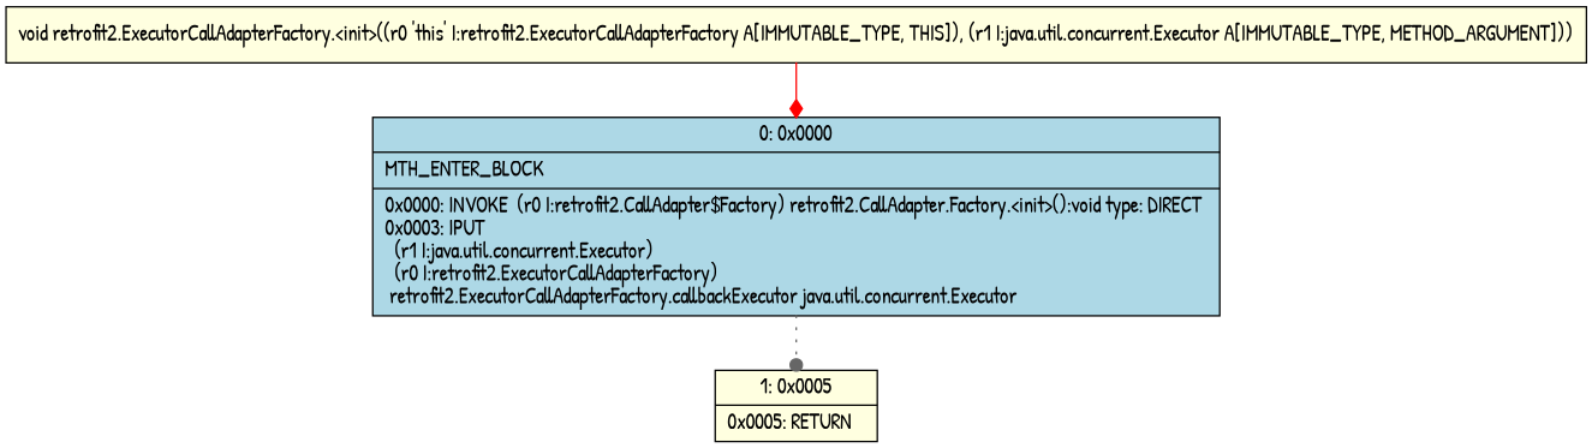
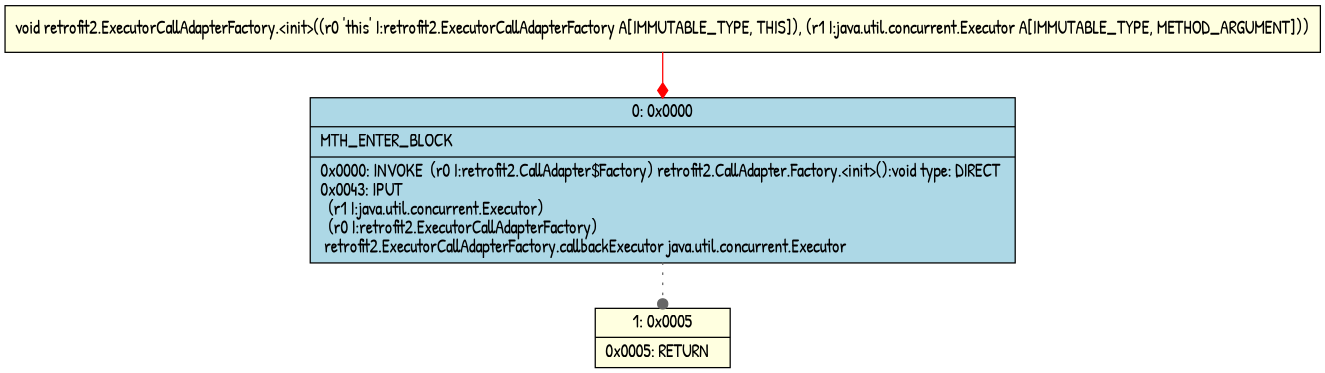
  digraph {
    fontname="Patrick Hand"
    node [shape=record style=filled fillcolor=lightyellow fontname="Patrick Hand"]
    edge [fontname="Patrick Hand"]
-   n1 [label="{0\:\ 0x0000|MTH_ENTER_BLOCK\l|0x0000: INVOKE  (r0 I:retrofit2.CallAdapter$Factory) retrofit2.CallAdapter.Factory.\<init\>():void type: DIRECT \l0x0003: IPUT  \l  (r1 I:java.util.concurrent.Executor)\l  (r0 I:retrofit2.ExecutorCallAdapterFactory)\l retrofit2.ExecutorCallAdapterFactory.callbackExecutor java.util.concurrent.Executor \l}" fillcolor=lightblue]
+   n1 [label="{0\:\ 0x0000|MTH_ENTER_BLOCK\l|0x0000: INVOKE  (r0 I:retrofit2.CallAdapter$Factory) retrofit2.CallAdapter.Factory.\<init\>():void type: DIRECT \l0x0043: IPUT  \l  (r1 I:java.util.concurrent.Executor)\l  (r0 I:retrofit2.ExecutorCallAdapterFactory)\l retrofit2.ExecutorCallAdapterFactory.callbackExecutor java.util.concurrent.Executor \l}" fillcolor=lightblue]
    n2 [label="{1\:\ 0x0005|0x0005: RETURN   \l}"]
    n3 [label="{void retrofit2.ExecutorCallAdapterFactory.\<init\>((r0 'this' I:retrofit2.ExecutorCallAdapterFactory A[IMMUTABLE_TYPE, THIS]), (r1 I:java.util.concurrent.Executor A[IMMUTABLE_TYPE, METHOD_ARGUMENT])) }"]
    n1 -> n2 [color=gray40 style=dotted arrowhead=dot]
    n3 -> n1 [color=red style=solid arrowhead=diamond]
  }
